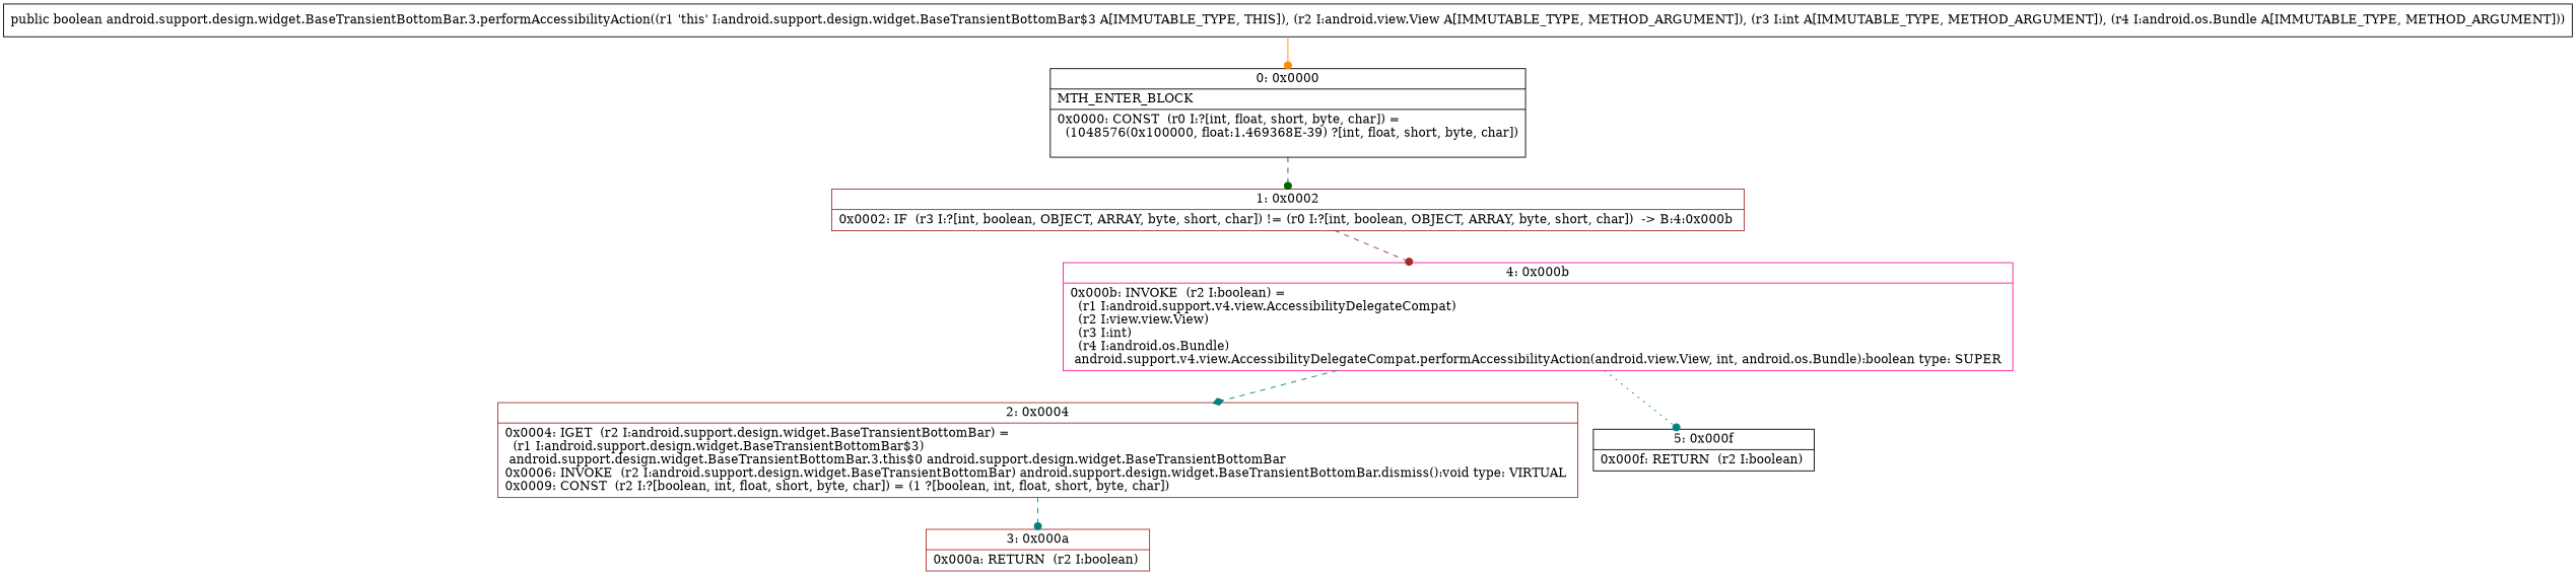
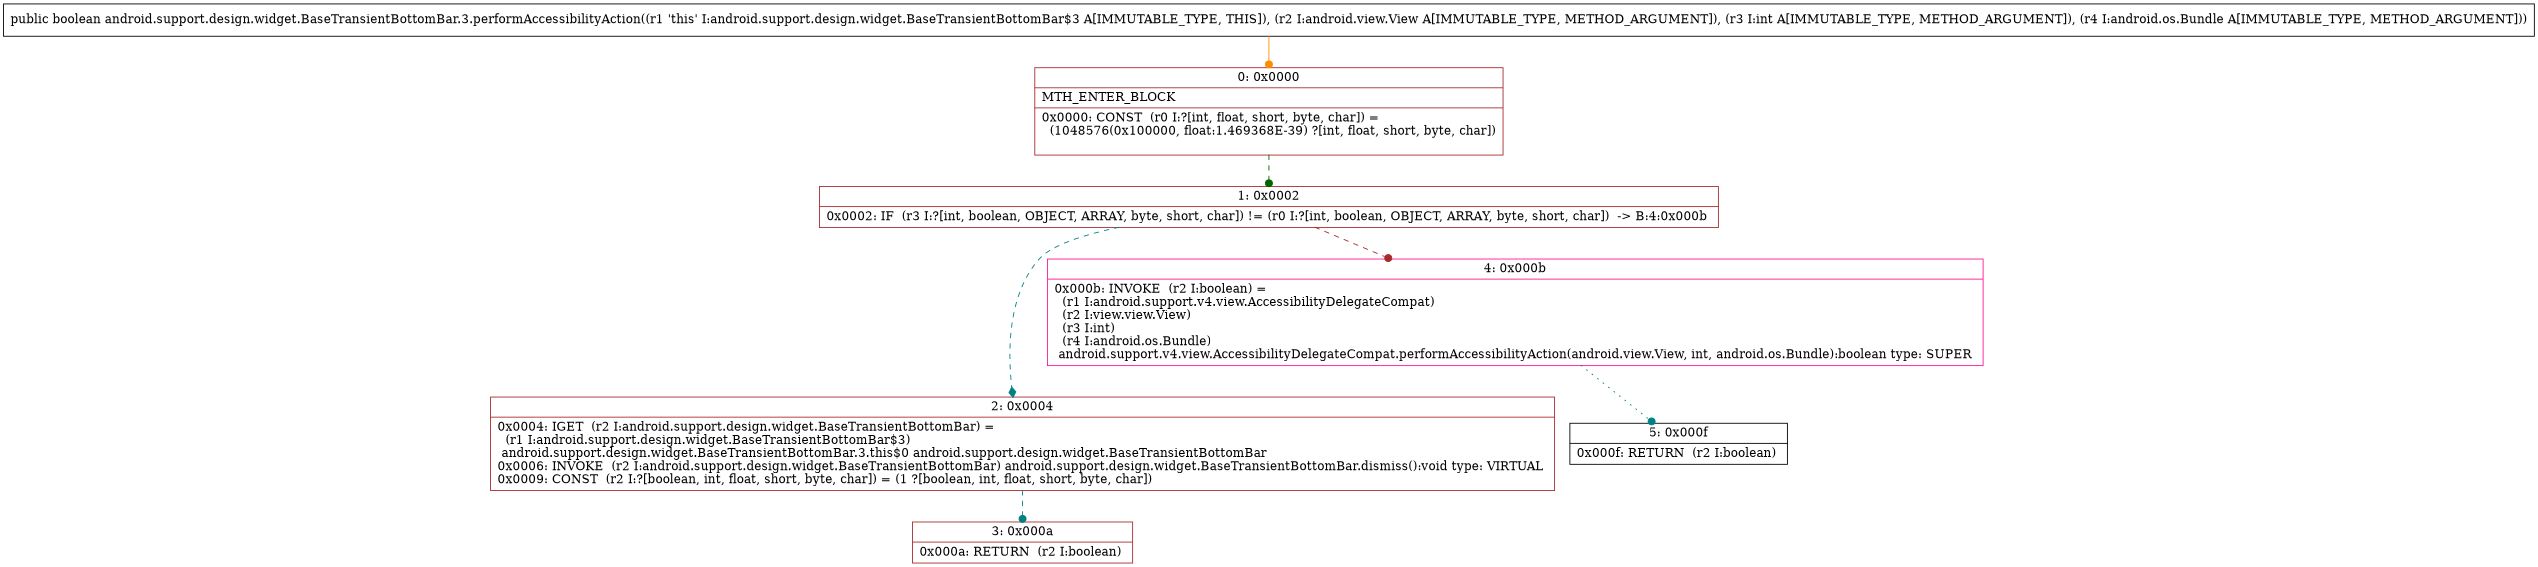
  digraph {
    node [color=brown shape=record]
    edge [arrowhead=dot color=teal style=dashed]
-   n1 [color=black label="{0\:\ 0x0000|MTH_ENTER_BLOCK\l|0x0000: CONST  (r0 I:?[int, float, short, byte, char]) = \l  (1048576(0x100000, float:1.469368E\-39) ?[int, float, short, byte, char])\l \l}"]
+   n1 [label="{0\:\ 0x0000|MTH_ENTER_BLOCK\l|0x0000: CONST  (r0 I:?[int, float, short, byte, char]) = \l  (1048576(0x100000, float:1.469368E\-39) ?[int, float, short, byte, char])\l \l}"]
    n2 [label="{1\:\ 0x0002|0x0002: IF  (r3 I:?[int, boolean, OBJECT, ARRAY, byte, short, char]) != (r0 I:?[int, boolean, OBJECT, ARRAY, byte, short, char])  \-\> B:4:0x000b \l}"]
    n3 [label="{2\:\ 0x0004|0x0004: IGET  (r2 I:android.support.design.widget.BaseTransientBottomBar) = \l  (r1 I:android.support.design.widget.BaseTransientBottomBar$3)\l android.support.design.widget.BaseTransientBottomBar.3.this$0 android.support.design.widget.BaseTransientBottomBar \l0x0006: INVOKE  (r2 I:android.support.design.widget.BaseTransientBottomBar) android.support.design.widget.BaseTransientBottomBar.dismiss():void type: VIRTUAL \l0x0009: CONST  (r2 I:?[boolean, int, float, short, byte, char]) = (1 ?[boolean, int, float, short, byte, char]) \l}"]
    n4 [color=deeppink label="{4\:\ 0x000b|0x000b: INVOKE  (r2 I:boolean) = \l  (r1 I:android.support.v4.view.AccessibilityDelegateCompat)\l  (r2 I:view.view.View)\l  (r3 I:int)\l  (r4 I:android.os.Bundle)\l android.support.v4.view.AccessibilityDelegateCompat.performAccessibilityAction(android.view.View, int, android.os.Bundle):boolean type: SUPER \l}"]
    n5 [label="{3\:\ 0x000a|0x000a: RETURN  (r2 I:boolean) \l}"]
    n6 [color=black label="{5\:\ 0x000f|0x000f: RETURN  (r2 I:boolean) \l}"]
    n7 [color=black label="{public boolean android.support.design.widget.BaseTransientBottomBar.3.performAccessibilityAction((r1 'this' I:android.support.design.widget.BaseTransientBottomBar$3 A[IMMUTABLE_TYPE, THIS]), (r2 I:android.view.View A[IMMUTABLE_TYPE, METHOD_ARGUMENT]), (r3 I:int A[IMMUTABLE_TYPE, METHOD_ARGUMENT]), (r4 I:android.os.Bundle A[IMMUTABLE_TYPE, METHOD_ARGUMENT])) }"]
    n1 -> n2 [color=darkgreen]
-   n4 -> n3 [arrowhead=diamond]
+   n2 -> n3 [arrowhead=diamond]
    n2 -> n4 [color=brown]
    n3 -> n5
    n4 -> n6 [style=dotted]
    n7 -> n1 [color=darkorange style=solid]
  }
